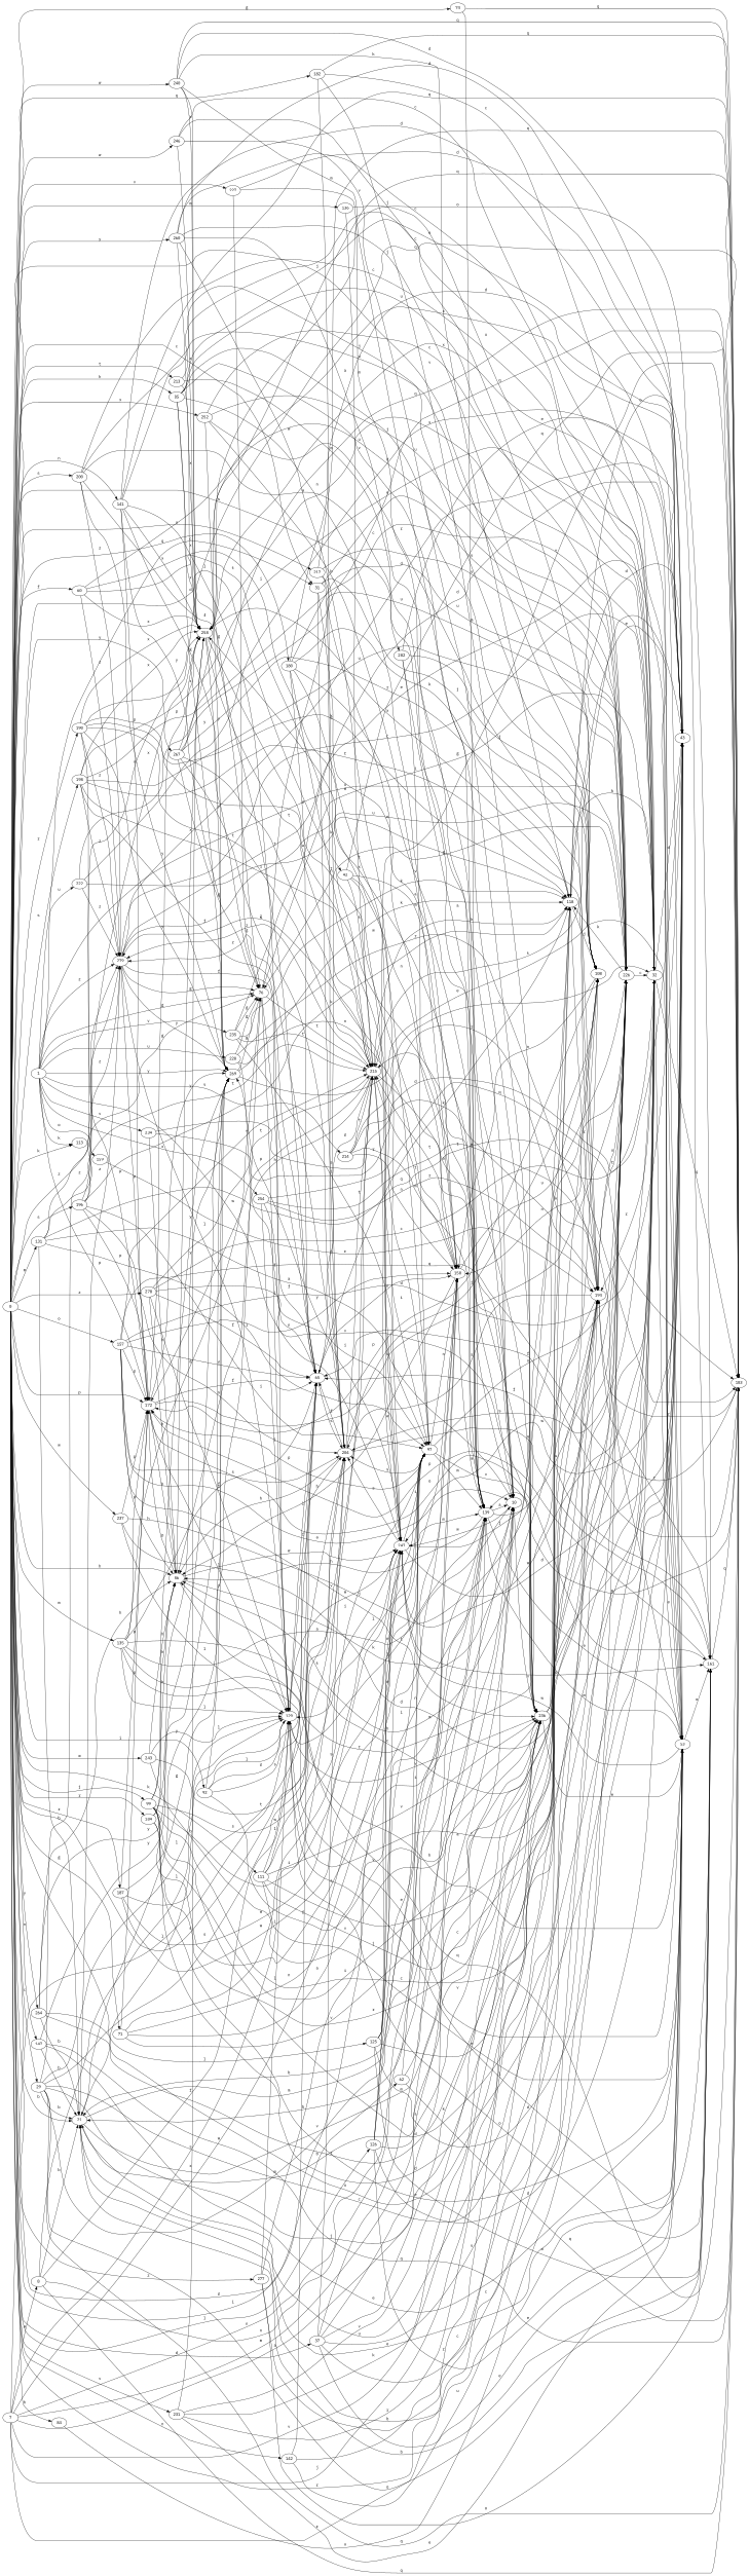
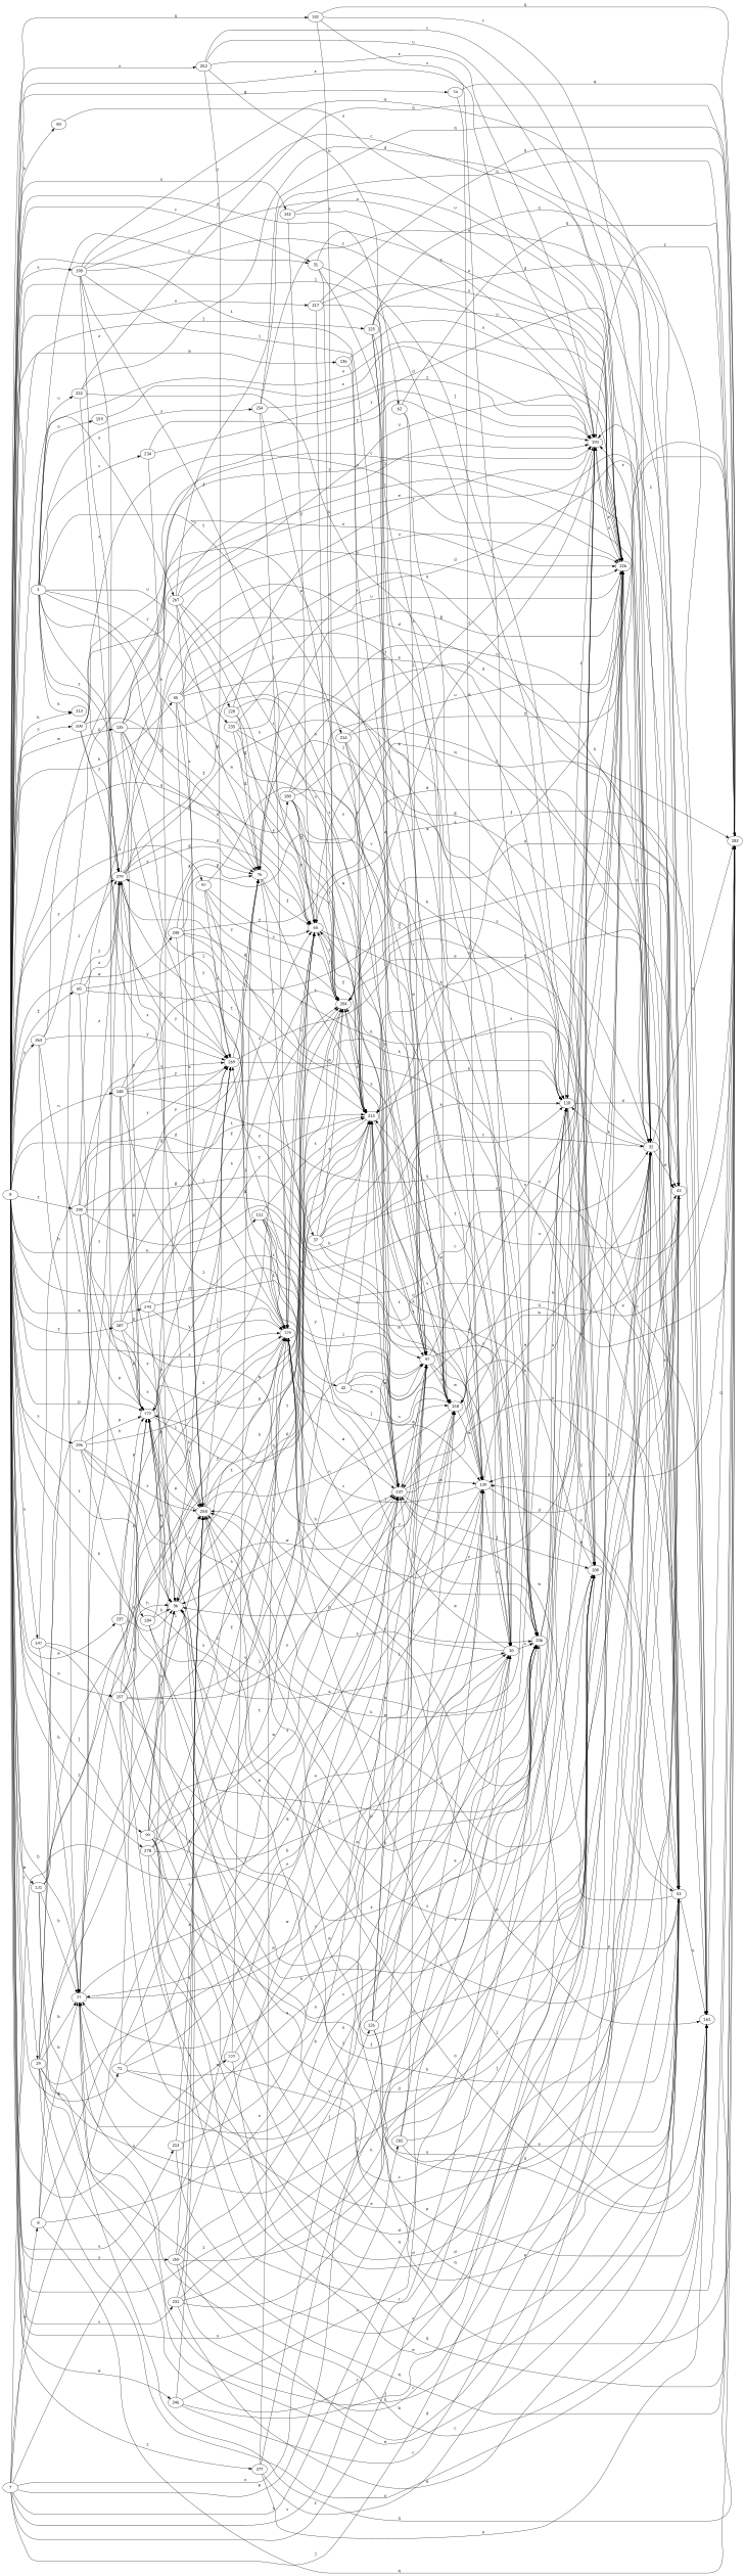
  strict digraph {
    fontname="IBM Plex Mono"
    rankdir=LR
    node [fontname="IBM Plex Mono"]
    edge [fontname="IBM Plex Mono"]
    0
    21
    29
    31
    37
    42
    60
    62
    71
    74
    84
    85
    86
    92
    97
    99
    108
    111
    113
    125
    126
    131
    135
    136
    142
    147
-   148 [label=141]
+   148
    157
    172
    180
    182
    184
    187
    190
    194
    196
    198
    200
    202
    204
    213
    217
    227
    231
    237
    240
    243
    246
    252
    260
    264
    267
    277
    278
    279
    76
    226
    139
    236
    n60 [label=53]
    129
    183
    32
    161
    150
    10
    118
    247
    215
    258
    269
    65
    43
    1
    159
    214
    220
    222
    234
    235
    254
    7
    8
    0 -> 21 [label=b]
    0 -> 29 [label=c]
    0 -> 31 [label=c]
    0 -> 37 [label=d]
    0 -> 42 [label=d]
    0 -> 60 [label=f]
    0 -> 62 [label=f]
    0 -> 71 [label=g]
    0 -> 74 [label=g]
    0 -> 84 [label=h]
    0 -> 85 [label=h]
    0 -> 86 [label=h]
    0 -> 92 [label=i]
    0 -> 97 [label=i]
    0 -> 99 [label=j]
    0 -> 108 [label=j]
    0 -> 111 [label=k]
    0 -> 113 [label=k]
    0 -> 125 [label=l]
    0 -> 126 [label=l]
    0 -> 131 [label=m]
    0 -> 135 [label=m]
    0 -> 136 [label=m]
    0 -> 142 [label=n]
    0 -> 147 [label=n]
    0 -> 148 [label=n]
    0 -> 157 [label=o]
    0 -> 172 [label=p]
    0 -> 180 [label=q]
    0 -> 182 [label=q]
    0 -> 184 [label=r]
    0 -> 187 [label=r]
    0 -> 190 [label=r]
    0 -> 194 [label=r]
    0 -> 196 [label=s]
    0 -> 198 [label=s]
    0 -> 200 [label=s]
    0 -> 202 [label=s]
    0 -> 204 [label=s]
    0 -> 213 [label=t]
    0 -> 217 [label=u]
    0 -> 227 [label=v]
    0 -> 231 [label=v]
    0 -> 237 [label=w]
    0 -> 240 [label=w]
    0 -> 243 [label=w]
    0 -> 246 [label=w]
    0 -> 252 [label=x]
    0 -> 260 [label=y]
    0 -> 264 [label=y]
    0 -> 267 [label=y]
    0 -> 277 [label=z]
    0 -> 278 [label=z]
    0 -> 279 [label=z]
    21 -> 279 [label=z]
    21 -> 76 [label=g]
    21 -> 226 [label=u]
    21 -> 139 [label=m]
    21 -> 236 [label=v]
    21 -> n60 [label=e]
    29 -> 21 [label=b]
    29 -> 108 [label=j]
    29 -> 204 [label=s]
    29 -> 279 [label=z]
    29 -> 139 [label=m]
    29 -> 129 [label=l]
    29 -> 183 [label=q]
    29 -> 32 [label=c]
    29 -> 161 [label=o]
    31 -> 108 [label=j]
    31 -> 204 [label=s]
    31 -> 226 [label=u]
    31 -> 150 [label=n]
    37 -> 204 [label=s]
    37 -> 226 [label=u]
    37 -> 139 [label=m]
    37 -> n60 [label=e]
    37 -> 32 [label=c]
    37 -> 10 [label=a]
    37 -> 118 [label=k]
    42 -> 139 [label=m]
    42 -> 183 [label=q]
    42 -> 150 [label=n]
    42 -> 247 [label=w]
    42 -> 215 [label=t]
    60 -> 97 [label=i]
    60 -> 279 [label=z]
    60 -> 226 [label=u]
    60 -> 215 [label=t]
    60 -> 258 [label=x]
    62 -> 97 [label=i]
    62 -> 183 [label=q]
    62 -> 10 [label=a]
    71 -> 172 [label=p]
    71 -> 236 [label=v]
    71 -> 150 [label=n]
    71 -> 10 [label=a]
    71 -> 247 [label=w]
    74 -> 139 [label=m]
    74 -> 183 [label=q]
    84 -> 226 [label=u]
    85 -> 108 [label=j]
    85 -> 226 [label=u]
    85 -> 236 [label=v]
    85 -> n60 [label=e]
    85 -> 150 [label=n]
    85 -> 258 [label=x]
    85 -> 269 [label=y]
    86 -> 172 [label=p]
    86 -> 183 [label=q]
    86 -> 118 [label=k]
    86 -> 247 [label=w]
    86 -> 258 [label=x]
    92 -> 204 [label=s]
    92 -> 236 [label=v]
    92 -> 129 [label=l]
    92 -> 269 [label=y]
    92 -> 65 [label=f]
    97 -> 172 [label=p]
    97 -> 204 [label=s]
    97 -> 226 [label=u]
    97 -> 139 [label=m]
    97 -> 236 [label=v]
    97 -> 150 [label=n]
    99 -> 86 [label=h]
    99 -> 97 [label=i]
    99 -> 108 [label=j]
    99 -> 194 [label=r]
    99 -> n60 [label=e]
    99 -> 32 [label=c]
    99 -> 247 [label=w]
    99 -> 269 [label=y]
    99 -> 43 [label=d]
    108 -> 172 [label=p]
    108 -> 150 [label=n]
    111 -> 97 [label=i]
    111 -> 236 [label=v]
    111 -> n60 [label=e]
    111 -> 129 [label=l]
    111 -> 32 [label=c]
    111 -> 215 [label=t]
    111 -> 43 [label=d]
    125 -> 97 [label=i]
    125 -> 226 [label=u]
    125 -> 139 [label=m]
    125 -> 161 [label=o]
    125 -> 247 [label=w]
    125 -> 43 [label=d]
    126 -> 97 [label=i]
    126 -> 236 [label=v]
    126 -> n60 [label=e]
    126 -> 150 [label=n]
    126 -> 247 [label=w]
    126 -> 43 [label=d]
    131 -> 21 [label=b]
    131 -> 97 [label=i]
    131 -> 76 [label=g]
    131 -> 183 [label=q]
    131 -> 10 [label=a]
    131 -> 258 [label=x]
    135 -> 172 [label=p]
    135 -> 194 [label=r]
    135 -> 76 [label=g]
    135 -> n60 [label=e]
    135 -> 129 [label=l]
    135 -> 32 [label=c]
    135 -> 10 [label=a]
    135 -> 65 [label=f]
    136 -> 226 [label=u]
    136 -> 215 [label=t]
    142 -> 194 [label=r]
    142 -> 226 [label=u]
    142 -> 65 [label=f]
    147 -> 21 [label=b]
    147 -> n60 [label=e]
    147 -> 183 [label=q]
    147 -> 269 [label=y]
    148 -> 108 [label=j]
    148 -> 172 [label=p]
    148 -> 76 [label=g]
    148 -> 129 [label=l]
    148 -> 183 [label=q]
    148 -> 258 [label=x]
    148 -> 269 [label=y]
    148 -> 43 [label=d]
    157 -> 86 [label=h]
    157 -> 172 [label=p]
    157 -> 204 [label=s]
    157 -> 236 [label=v]
    157 -> 183 [label=q]
    157 -> 150 [label=n]
    157 -> 10 [label=a]
    157 -> 215 [label=t]
    157 -> 65 [label=f]
    157 -> 43 [label=d]
    172 -> 86 [label=h]
    172 -> 226 [label=u]
    172 -> 129 [label=l]
    172 -> 161 [label=o]
    172 -> 269 [label=y]
    172 -> 65 [label=f]
    180 -> 226 [label=u]
    180 -> 236 [label=v]
    180 -> 118 [label=k]
    180 -> 247 [label=w]
    180 -> 215 [label=t]
    180 -> 65 [label=f]
    180 -> 43 [label=d]
    182 -> 204 [label=s]
    182 -> 236 [label=v]
    182 -> 183 [label=q]
    182 -> 32 [label=c]
    184 -> 86 [label=h]
    184 -> 10 [label=a]
    184 -> 269 [label=y]
    184 -> 43 [label=d]
    187 -> 97 [label=i]
    187 -> 172 [label=p]
    187 -> 204 [label=s]
    187 -> 247 [label=w]
    187 -> 269 [label=y]
    190 -> 172 [label=p]
    190 -> 279 [label=z]
    190 -> 183 [label=q]
    190 -> 10 [label=a]
    190 -> 118 [label=k]
    190 -> 215 [label=t]
    190 -> 258 [label=x]
    190 -> 269 [label=y]
    194 -> 86 [label=h]
    194 -> 204 [label=s]
    194 -> 226 [label=u]
    196 -> 97 [label=i]
    196 -> 172 [label=p]
    196 -> 204 [label=s]
    196 -> 279 [label=z]
    196 -> 118 [label=k]
    196 -> 215 [label=t]
    196 -> 258 [label=x]
    198 -> 97 [label=i]
    198 -> 194 [label=r]
    198 -> 279 [label=z]
    198 -> 226 [label=u]
    198 -> n60 [label=e]
    198 -> 32 [label=c]
    198 -> 258 [label=x]
    198 -> 65 [label=f]
    200 -> 279 [label=z]
    200 -> 226 [label=u]
    200 -> 32 [label=c]
    200 -> 10 [label=a]
    200 -> 269 [label=y]
    200 -> 65 [label=f]
    202 -> 97 [label=i]
    202 -> 108 [label=j]
    202 -> n60 [label=e]
    202 -> 10 [label=a]
    204 -> 86 [label=h]
    204 -> 108 [label=j]
    204 -> 279 [label=z]
    204 -> 161 [label=o]
    204 -> 215 [label=t]
    204 -> 65 [label=f]
    213 -> 139 [label=m]
    213 -> 32 [label=c]
    213 -> 258 [label=x]
    217 -> 204 [label=s]
    217 -> 226 [label=u]
    217 -> 183 [label=q]
    217 -> 10 [label=a]
    227 -> 76 [label=g]
    227 -> 139 [label=m]
    227 -> 43 [label=d]
    231 -> 194 [label=r]
    231 -> 236 [label=v]
    231 -> n60 [label=e]
    231 -> 118 [label=k]
    231 -> 258 [label=x]
    237 -> 108 [label=j]
    237 -> 172 [label=p]
    237 -> 129 [label=l]
    237 -> 43 [label=d]
    240 -> 76 [label=g]
    240 -> 139 [label=m]
    240 -> 183 [label=q]
    240 -> 118 [label=k]
    240 -> 258 [label=x]
    240 -> 43 [label=d]
    243 -> 86 [label=h]
    243 -> 236 [label=v]
    243 -> 129 [label=l]
    243 -> 215 [label=t]
    246 -> 108 [label=j]
    246 -> 236 [label=v]
    246 -> 32 [label=c]
    246 -> 258 [label=x]
    252 -> 194 [label=r]
    252 -> 226 [label=u]
    252 -> 32 [label=c]
    252 -> 150 [label=b]
    252 -> 269 [label=y]
    260 -> 108 [label=j]
    260 -> 32 [label=c]
    260 -> 10 [label=a]
    260 -> 247 [label=w]
    260 -> 258 [label=x]
    260 -> 43 [label=d]
    264 -> 21 [label=b]
    264 -> 86 [label=h]
    264 -> 194 [label=r]
    264 -> 226 [label=u]
    264 -> 269 [label=y]
    267 -> 194 [label=r]
    267 -> 204 [label=s]
    267 -> 76 [label=g]
    267 -> 226 [label=u]
    267 -> 183 [label=q]
    267 -> 215 [label=t]
    267 -> 258 [label=x]
    277 -> 97 [label=i]
    277 -> 129 [label=l]
    277 -> 32 [label=c]
    277 -> 161 [label=o]
    278 -> 86 [label=h]
    278 -> 236 [label=v]
    278 -> 129 [label=l]
    278 -> 32 [label=c]
    278 -> 215 [label=t]
    278 -> 65 [label=f]
    279 -> 172 [label=p]
    279 -> 76 [label=g]
    279 -> 226 [label=u]
    279 -> n60 [label=e]
    279 -> 129 [label=l]
    279 -> 32 [label=c]
    279 -> 269 [label=y]
    279 -> 65 [label=f]
    279 -> 43 [label=d]
    76 -> 129 [label=l]
    76 -> 183 [label=q]
    76 -> 215 [label=t]
    76 -> 65 [label=f]
    226 -> 194 [label=r]
    226 -> 76 [label=g]
    226 -> 32 [label=c]
    226 -> 150 [label=n]
    226 -> 118 [label=k]
    139 -> 21 [label=b]
    139 -> 86 [label=h]
    139 -> 226 [label=u]
    139 -> n60 [label=e]
    139 -> 129 [label=l]
    139 -> 10 [label=a]
    139 -> 215 [label=t]
    236 -> 21 [label=b]
    236 -> 226 [label=u]
    236 -> n60 [label=e]
    236 -> 118 [label=k]
    236 -> 215 [label=t]
    n60 -> 21 [label=b]
    n60 -> 86 [label=h]
    n60 -> 139 [label=m]
    n60 -> 161 [label=o]
    n60 -> 247 [label=w]
    n60 -> 258 [label=x]
    129 -> 21 [label=b]
    129 -> 236 [label=v]
    129 -> 32 [label=c]
    129 -> 161 [label=o]
    129 -> 247 [label=w]
    129 -> 65 [label=f]
    183 -> 194 [label=r]
    183 -> 139 [label=m]
    183 -> 65 [label=f]
    32 -> 194 [label=r]
    32 -> 204 [label=s]
    32 -> 76 [label=g]
    32 -> n60 [label=e]
    32 -> 183 [label=q]
    32 -> 118 [label=k]
    32 -> 247 [label=w]
-   183 -> 215 [label=t]
+   32 -> 215 [label=t]
    32 -> 258 [label=x]
    32 -> 43 [label=d]
    161 -> 21 [label=b]
    161 -> 172 [label=p]
    161 -> 194 [label=r]
    161 -> 129 [label=l]
    161 -> 183 [label=q]
    161 -> 65 [label=f]
    150 -> 86 [label=h]
    150 -> 226 [label=u]
    150 -> 139 [label=m]
    150 -> 129 [label=l]
    150 -> 215 [label=t]
    10 -> 21 [label=b]
    10 -> 236 [label=v]
    10 -> 247 [label=w]
    10 -> 258 [label=x]
    118 -> 108 [label=j]
    118 -> 194 [label=r]
    118 -> n60 [label=e]
    118 -> 161 [label=o]
    118 -> 258 [label=x]
    118 -> 43 [label=d]
    247 -> 97 [label=i]
    247 -> 108 [label=j]
    247 -> 204 [label=s]
    247 -> 279 [label=z]
    247 -> 139 [label=m]
    247 -> 161 [label=o]
    247 -> 269 [label=y]
    247 -> 43 [label=d]
    215 -> 86 [label=h]
    215 -> 97 [label=i]
    215 -> 172 [label=p]
    215 -> 279 [label=z]
    215 -> 10 [label=a]
    215 -> 118 [label=k]
    215 -> 247 [label=w]
    215 -> 65 [label=f]
    258 -> 172 [label=p]
    258 -> 161 [label=o]
    258 -> 150 [label=n]
    258 -> 215 [label=t]
    258 -> 269 [label=y]
    269 -> 76 [label=g]
    269 -> n60 [label=e]
    269 -> 118 [label=k]
    65 -> 204 [label=s]
    65 -> 129 [label=l]
    65 -> 150 [label=n]
    65 -> 118 [label=k]
    43 -> 247 [label=w]
    43 -> 215 [label=t]
    43 -> 258 [label=x]
    1 -> 31 [label=c]
    1 -> 113 [label=k]
    1 -> 172 [label=p]
    1 -> 279 [label=z]
    1 -> 76 [label=g]
    1 -> 226 [label=u]
    1 -> 247 [label=w]
    1 -> 269 [label=y]
    1 -> 159 [label=o]
    1 -> 214 [label=t]
    1 -> 220 [label=u]
    1 -> 222 [label=u]
    1 -> 234 [label=v]
    1 -> 235 [label=v]
    1 -> 254 [label=x]
    159 -> 194 [label=r]
    214 -> 194 [label=r]
    214 -> 139 [label=m]
    214 -> 32 [label=c]
    214 -> 150 [label=n]
    214 -> 215 [label=t]
    220 -> 194 [label=r]
    220 -> 76 [label=g]
    220 -> 150 [label=n]
    220 -> 65 [label=f]
    222 -> 279 [label=z]
    222 -> 183 [label=q]
    222 -> 118 [label=k]
    222 -> 43 [label=d]
    234 -> 86 [label=h]
    234 -> 194 [label=r]
    234 -> 43 [label=d]
    235 -> 97 [label=i]
    235 -> 76 [label=g]
    235 -> 118 [label=k]
    235 -> 215 [label=t]
    235 -> 43 [label=d]
    254 -> 97 [label=i]
    254 -> 194 [label=r]
    254 -> n60 [label=e]
    254 -> 129 [label=l]
    254 -> 183 [label=q]
    7 -> 108 [label=j]
    7 -> 194 [label=r]
    7 -> 204 [label=s]
    7 -> 139 [label=m]
    7 -> 236 [label=v]
    7 -> 129 [label=l]
    7 -> 150 [label=n]
    7 -> 10 [label=a]
    7 -> 247 [label=w]
    7 -> 8 [label=a]
    8 -> 21 [label=b]
    8 -> 129 [label=l]
    8 -> 183 [label=q]
    8 -> 150 [label=n]
    8 -> 65 [label=f]
  }
